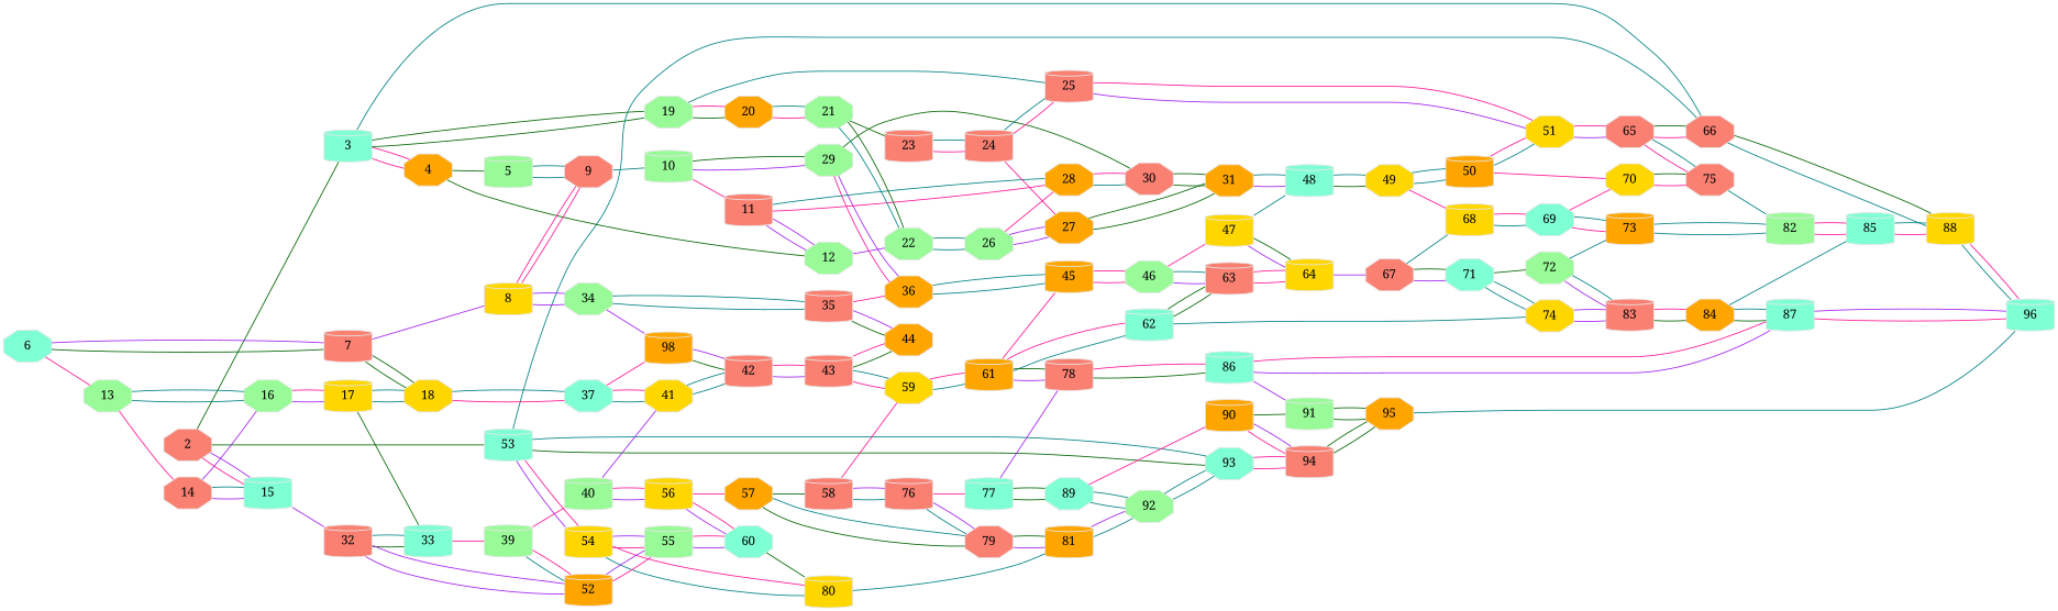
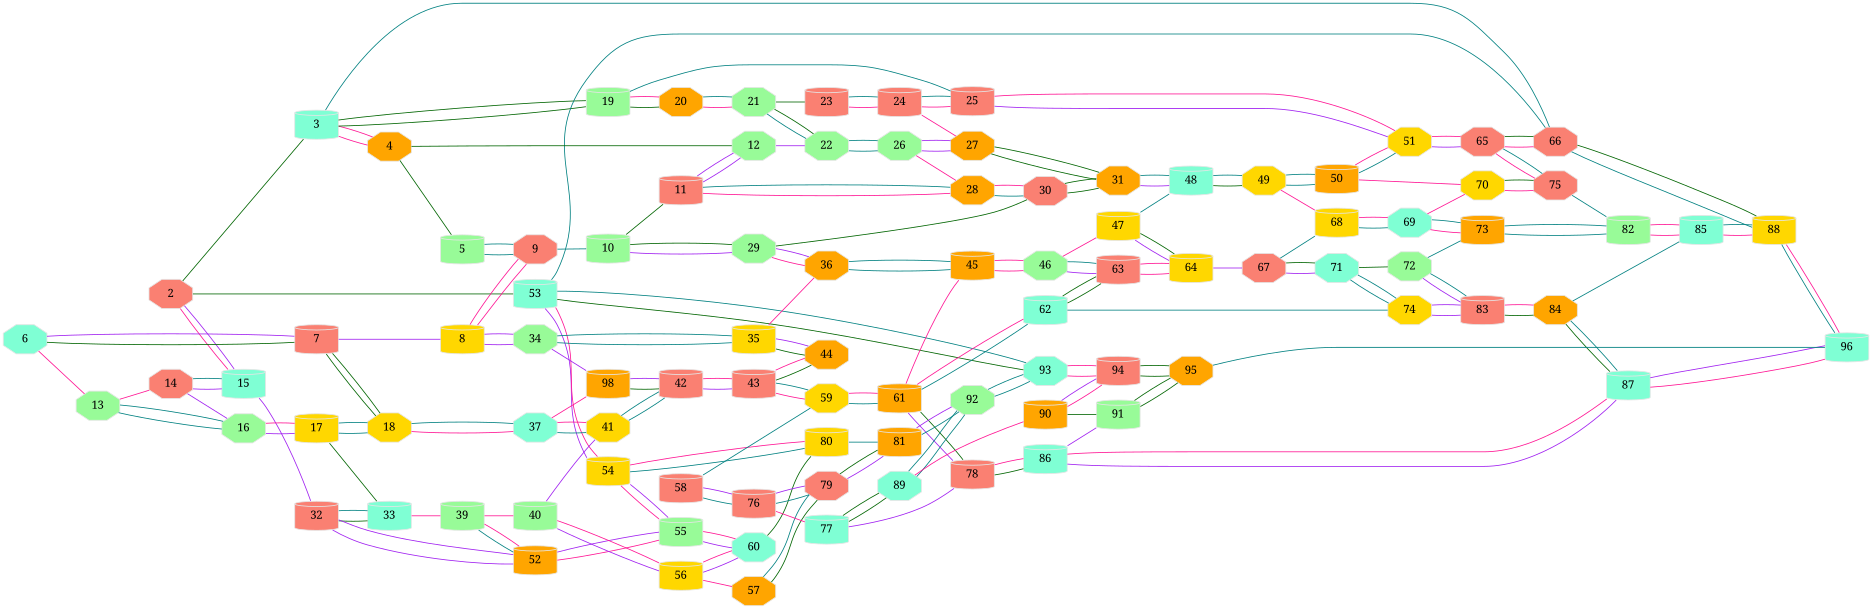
  graph {
    fontname="Noto Serif"
    rankdir=LR
    node [color=gray90 fillcolor=salmon fontname="Noto Serif" shape=cylinder style=filled]
    edge [color=deeppink fontname="Noto Serif"]
    2 [shape=octagon]
    3 [fillcolor=aquamarine]
    15 [fillcolor=aquamarine]
    53 [fillcolor=aquamarine]
    6 [fillcolor=aquamarine shape=octagon]
    7
    13 [fillcolor=palegreen shape=octagon]
    4 [fillcolor=orange shape=octagon]
-   19 [fillcolor=palegreen shape=octagon]
+   19 [fillcolor=palegreen]
    66 [shape=octagon]
    32
    54 [fillcolor=gold]
    93 [fillcolor=aquamarine shape=octagon]
    5 [fillcolor=palegreen]
    12 [fillcolor=palegreen shape=octagon]
    20 [fillcolor=orange shape=octagon]
    25
    88 [fillcolor=gold]
    9 [shape=octagon]
    22 [fillcolor=palegreen shape=octagon]
    10 [fillcolor=palegreen]
    8 [fillcolor=gold]
    18 [fillcolor=gold shape=octagon]
    14 [shape=octagon]
    16 [fillcolor=palegreen shape=octagon]
    34 [fillcolor=palegreen shape=octagon]
    37 [fillcolor=aquamarine shape=octagon]
-   35
+   35 [fillcolor=gold]
    n29 [fillcolor=orange label=98]
    11
    29 [fillcolor=palegreen shape=octagon]
    28 [fillcolor=orange shape=octagon]
    30 [shape=octagon]
    36 [fillcolor=orange shape=octagon]
    26 [fillcolor=palegreen shape=octagon]
    17 [fillcolor=gold]
    33 [fillcolor=aquamarine]
    52 [fillcolor=orange]
    39 [fillcolor=palegreen]
    41 [fillcolor=gold shape=octagon]
    21 [fillcolor=palegreen shape=octagon]
    51 [fillcolor=gold shape=octagon]
    23
    24
    27 [fillcolor=orange shape=octagon]
    31 [fillcolor=orange shape=octagon]
    65 [shape=octagon]
    48 [fillcolor=aquamarine]
    45 [fillcolor=orange]
    49 [fillcolor=gold shape=octagon]
    55 [fillcolor=palegreen]
    40 [fillcolor=palegreen]
    44 [fillcolor=orange shape=octagon]
    42
    46 [fillcolor=palegreen shape=octagon]
    43
    56 [fillcolor=gold]
    60 [fillcolor=aquamarine shape=octagon]
    57 [fillcolor=orange shape=octagon]
    59 [fillcolor=gold shape=octagon]
    61 [fillcolor=orange]
    47 [fillcolor=gold]
    63
    64 [fillcolor=gold]
    67 [shape=octagon]
    50 [fillcolor=orange]
    68 [fillcolor=gold]
    70 [fillcolor=gold shape=octagon]
    69 [fillcolor=aquamarine shape=octagon]
    75 [shape=octagon]
    80 [fillcolor=gold]
    94
    81 [fillcolor=orange]
    58
    79 [shape=octagon]
    76
    77 [fillcolor=aquamarine]
    62 [fillcolor=aquamarine]
    78
    74 [fillcolor=gold shape=octagon]
    86 [fillcolor=aquamarine]
    83
    71 [fillcolor=aquamarine shape=octagon]
    82 [fillcolor=palegreen]
    96 [fillcolor=aquamarine]
    72 [fillcolor=palegreen shape=octagon]
    73 [fillcolor=orange]
    84 [fillcolor=orange shape=octagon]
    85 [fillcolor=aquamarine]
    89 [fillcolor=aquamarine shape=octagon]
    92 [fillcolor=palegreen shape=octagon]
    90 [fillcolor=orange]
    87 [fillcolor=aquamarine]
    91 [fillcolor=palegreen]
    95 [fillcolor=orange shape=octagon]
    2 -- 3 [color=darkgreen]
    2 -- 15
    2 -- 15 [color=purple]
    2 -- 53 [color=darkgreen]
    3 -- 4
    3 -- 4
    3 -- 19 [color=darkgreen]
    3 -- 19 [color=darkgreen]
    3 -- 66 [color=teal]
    15 -- 32 [color=purple]
    53 -- 66 [color=teal]
    53 -- 54 [color=purple]
    53 -- 54
    53 -- 93 [color=darkgreen]
    53 -- 93 [color=teal]
    6 -- 7 [color=darkgreen]
    6 -- 7 [color=purple]
    6 -- 13
    7 -- 8 [color=purple]
    7 -- 18 [color=darkgreen]
    7 -- 18 [color=darkgreen]
    13 -- 14
    13 -- 16 [color=teal]
    13 -- 16 [color=teal]
    4 -- 5 [color=darkgreen]
    4 -- 12 [color=darkgreen]
    19 -- 20 [color=darkgreen]
    19 -- 20
    19 -- 25 [color=teal]
    66 -- 88 [color=teal]
    66 -- 88 [color=darkgreen]
    32 -- 33 [color=darkgreen]
    32 -- 33 [color=teal]
    32 -- 52 [color=purple]
    32 -- 52 [color=purple]
    54 -- 55
    54 -- 55 [color=purple]
    54 -- 80 [color=teal]
    54 -- 80
    93 -- 94
    93 -- 94
    5 -- 9 [color=teal]
    5 -- 9 [color=teal]
    12 -- 22 [color=purple]
    20 -- 21
    20 -- 21 [color=teal]
    25 -- 51 [color=purple]
    25 -- 51
    88 -- 96 [color=teal]
    88 -- 96
    9 -- 10 [color=teal]
    22 -- 26 [color=teal]
    22 -- 26 [color=teal]
-   10 -- 11
+   10 -- 11 [color=darkgreen]
    10 -- 29 [color=purple]
    10 -- 29 [color=darkgreen]
    8 -- 9
    8 -- 9
    8 -- 34 [color=purple]
    8 -- 34 [color=purple]
    18 -- 37
    18 -- 37 [color=teal]
    14 -- 15 [color=purple]
    14 -- 15 [color=teal]
    14 -- 16 [color=purple]
    16 -- 17 [color=purple]
    16 -- 17
    34 -- 35 [color=teal]
    34 -- 35 [color=teal]
    34 -- n29 [color=purple]
    37 -- n29
    37 -- 41 [color=teal]
    37 -- 41
    35 -- 36
    35 -- 44 [color=darkgreen]
    35 -- 44 [color=purple]
    n29 -- 42 [color=darkgreen]
    n29 -- 42 [color=purple]
    11 -- 12 [color=purple]
    11 -- 12 [color=purple]
    11 -- 28
    11 -- 28 [color=teal]
    29 -- 30 [color=darkgreen]
    29 -- 36
    29 -- 36 [color=purple]
    28 -- 30 [color=teal]
    28 -- 30
    30 -- 31 [color=darkgreen]
    30 -- 31 [color=darkgreen]
    36 -- 45 [color=teal]
    36 -- 45 [color=teal]
    26 -- 28
    26 -- 27 [color=purple]
    26 -- 27 [color=purple]
    17 -- 18 [color=teal]
    17 -- 18 [color=teal]
    17 -- 33 [color=darkgreen]
    33 -- 39
    52 -- 55
    52 -- 55 [color=purple]
    39 -- 52 [color=teal]
    39 -- 52
    39 -- 40
    41 -- 42 [color=teal]
    41 -- 42 [color=teal]
    21 -- 22 [color=teal]
    21 -- 22 [color=darkgreen]
    21 -- 23 [color=darkgreen]
    51 -- 65 [color=purple]
    51 -- 65
    23 -- 24
    23 -- 24 [color=teal]
    24 -- 25
    24 -- 25 [color=teal]
    24 -- 27
    27 -- 31 [color=darkgreen]
    27 -- 31 [color=darkgreen]
    31 -- 48 [color=purple]
    31 -- 48 [color=teal]
    65 -- 66
    65 -- 66 [color=darkgreen]
    65 -- 75
    65 -- 75 [color=teal]
    48 -- 49 [color=darkgreen]
    48 -- 49 [color=teal]
    45 -- 46
    45 -- 46
    49 -- 50 [color=teal]
    49 -- 50 [color=teal]
    49 -- 68
    55 -- 60 [color=purple]
    55 -- 60
    40 -- 41 [color=purple]
    40 -- 56 [color=purple]
    40 -- 56
    42 -- 43 [color=purple]
    42 -- 43
    46 -- 47
    46 -- 63 [color=purple]
    46 -- 63 [color=teal]
    43 -- 44 [color=darkgreen]
    43 -- 44
    43 -- 59
    43 -- 59 [color=teal]
    56 -- 60 [color=purple]
    56 -- 60
    56 -- 57
    60 -- 80 [color=darkgreen]
-   57 -- 58 [color=darkgreen]
    57 -- 79 [color=darkgreen]
    57 -- 79 [color=teal]
    59 -- 61 [color=teal]
    59 -- 61
    61 -- 45
    61 -- 62 [color=teal]
    61 -- 62
    61 -- 78 [color=purple]
    61 -- 78 [color=darkgreen]
    47 -- 48 [color=teal]
    47 -- 64 [color=purple]
    47 -- 64 [color=darkgreen]
    63 -- 64
    63 -- 64
    64 -- 67 [color=purple]
    67 -- 68 [color=teal]
    67 -- 71 [color=purple]
    67 -- 71 [color=darkgreen]
    50 -- 51 [color=teal]
    50 -- 51
    50 -- 70
    68 -- 69 [color=teal]
    68 -- 69
    70 -- 75
    70 -- 75 [color=darkgreen]
    69 -- 70
    69 -- 73
    69 -- 73 [color=teal]
    75 -- 82 [color=teal]
    80 -- 81 [color=teal]
    94 -- 95 [color=darkgreen]
    94 -- 95 [color=darkgreen]
    81 -- 92 [color=teal]
    81 -- 92 [color=purple]
-   58 -- 59
+   58 -- 59 [color=teal]
    58 -- 76 [color=teal]
    58 -- 76 [color=purple]
    79 -- 81 [color=purple]
    79 -- 81 [color=darkgreen]
    76 -- 79 [color=teal]
    76 -- 79 [color=purple]
    76 -- 77
    77 -- 78 [color=purple]
    77 -- 89 [color=darkgreen]
    77 -- 89 [color=darkgreen]
    62 -- 63 [color=darkgreen]
    62 -- 63 [color=darkgreen]
    62 -- 74 [color=teal]
    78 -- 86 [color=darkgreen]
    78 -- 86
    74 -- 83 [color=purple]
    74 -- 83 [color=purple]
    86 -- 87 [color=purple]
    86 -- 87
    86 -- 91 [color=purple]
    83 -- 84 [color=darkgreen]
    83 -- 84
    71 -- 74 [color=teal]
    71 -- 74 [color=teal]
    71 -- 72 [color=darkgreen]
    82 -- 85
    82 -- 85
    72 -- 83 [color=purple]
    72 -- 83 [color=teal]
    72 -- 73 [color=teal]
    73 -- 82 [color=teal]
    73 -- 82 [color=teal]
    84 -- 85 [color=teal]
    84 -- 87 [color=darkgreen]
    84 -- 87 [color=teal]
    85 -- 88
    85 -- 88 [color=teal]
    89 -- 92 [color=teal]
    89 -- 92 [color=teal]
    89 -- 90
    92 -- 93 [color=teal]
    92 -- 93 [color=teal]
    90 -- 94
    90 -- 94 [color=purple]
    90 -- 91 [color=darkgreen]
    87 -- 96
    87 -- 96 [color=purple]
    91 -- 95 [color=darkgreen]
    91 -- 95 [color=darkgreen]
    95 -- 96 [color=teal]
  }
